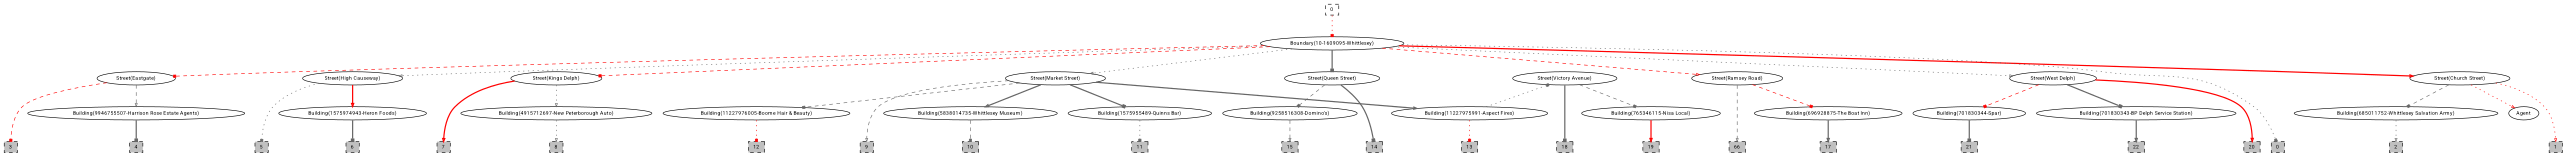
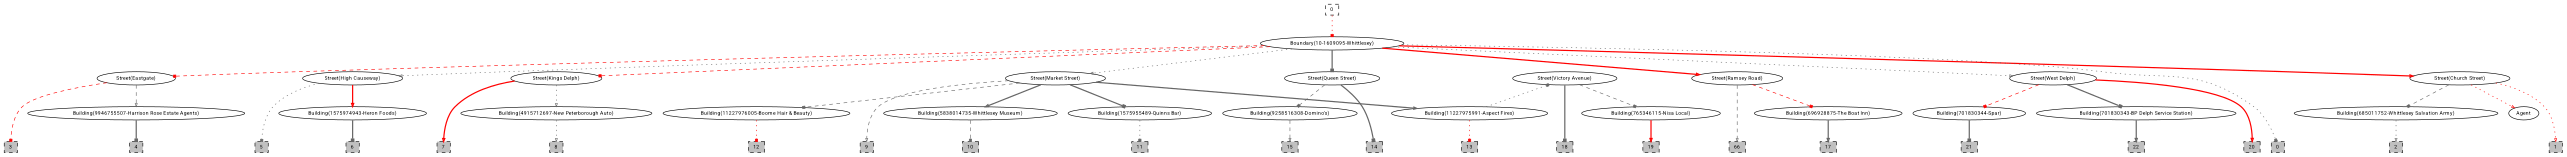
  digraph {
    fontname=Roboto
    newrank=true
    node [fontname=Roboto fontsize=9.0 shape=box]
    edge [arrowhead=box arrowsize=0.5 color=gray40 fontname=Roboto style=bold]
    n1 [height=.18 label=0 style=dashed width=.28]
    n2 [fixedsize=true height=.30 label="Boundary(10-1609095-Whittlesey)" shape=ellipse width=3.300000]
    n3 [fixedsize=true height=.30 label="Street(Church Street)" shape=ellipse width=2.300000]
    n4 [fixedsize=true height=.30 label="Street(Eastgate)" shape=ellipse width=1.800000]
    n5 [fixedsize=true height=.30 label="Street(High Causeway)" shape=ellipse width=2.300000]
    n6 [fixedsize=true height=.30 label="Street(Kings Delph)" shape=ellipse width=2.100000]
    n7 [fixedsize=true height=.30 label="Street(Market Street)" shape=ellipse width=2.300000]
    n8 [fixedsize=true height=.30 label="Street(Queen Street)" shape=ellipse width=2.200000]
    n9 [fixedsize=true height=.30 label="Street(Ramsey Road)" shape=ellipse width=2.100000]
    n10 [fixedsize=true height=.30 label="Street(Victory Avenue)" shape=ellipse width=2.400000]
    n11 [fixedsize=true height=.30 label="Street(West Delph)" shape=ellipse width=2.000000]
    n12 [fixedsize=true height=.30 label="Building(685011752-Whittlesey Salvation Army)" shape=ellipse width=4.700000]
    n13 [fixedsize=true height=.30 label="Building(9946755507-Harrison Rose Estate Agents)" shape=ellipse width=5.000000]
    n14 [fixedsize=true height=.30 label="Building(1575974943-Heron Foods)" shape=ellipse width=3.400000]
    n15 [fixedsize=true height=.30 label="Building(4915712697-New Peterborough Auto)" shape=ellipse width=4.400000]
    n16 [fixedsize=true height=.30 label="Building(5838014735-Whittlesey Museum)" shape=ellipse width=4.000000]
    n17 [fixedsize=true height=.30 label="Building(1575955489-Quinns Bar)" shape=ellipse width=3.300000]
    n18 [fixedsize=true height=.30 label="Building(11227976005-Boome Hair & Beauty)" shape=ellipse width=4.300000]
    n19 [fixedsize=true height=.30 label="Building(11227975991-Aspect Fires)" shape=ellipse width=3.600000]
    n20 [fixedsize=true height=.30 label="Building(9258516308-Domino's)" shape=ellipse width=3.100000]
    n21 [fixedsize=true height=.30 label="Building(696928875-The Boat Inn)" shape=ellipse width=3.400000]
    n22 [fixedsize=true height=.30 label="Building(765346115-Nisa Local)" shape=ellipse width=3.200000]
    n23 [fixedsize=true height=.30 label="Building(701830344-Spar)" shape=ellipse width=2.600000]
    n24 [fixedsize=true height=.30 label="Building(701830343-BP Delph Service Station)" shape=ellipse width=4.600000]
    n25 [fixedsize=true height=.30 label=Agent shape=ellipse width=0.700000]
    n26 [fillcolor=gray height=.18 label=0 style="filled,dashed" width=.28]
    n27 [fillcolor=gray height=.18 label=1 style="filled,dashed" width=.28]
    n28 [fillcolor=gray height=.18 label=2 style="filled,dashed" width=.28]
    n29 [fillcolor=gray height=.18 label=3 style="filled,dashed" width=.28]
    n30 [fillcolor=gray height=.18 label=4 style="filled,dashed" width=.28]
    n31 [fillcolor=gray height=.18 label=5 style="filled,dashed" width=.28]
    n32 [fillcolor=gray height=.18 label=6 style="filled,dashed" width=.28]
    n33 [fillcolor=gray height=.18 label=7 style="filled,dashed" width=.28]
    n34 [fillcolor=gray height=.18 label=8 style="filled,dashed" width=.28]
    n35 [fillcolor=gray height=.18 label=9 style="filled,dashed" width=.28]
    n36 [fillcolor=gray height=.18 label=10 style="filled,dashed" width=.28]
    n37 [fillcolor=gray height=.18 label=11 style="filled,dashed" width=.28]
    n38 [fillcolor=gray height=.18 label=12 style="filled,dashed" width=.28]
    n39 [fillcolor=gray height=.18 label=13 style="filled,dashed" width=.28]
    n40 [fillcolor=gray height=.18 label=14 style="filled,dashed" width=.28]
    n41 [fillcolor=gray height=.18 label=15 style="filled,dashed" width=.28]
    n42 [fillcolor=gray height=.18 label=66 style="filled,dashed" width=.28]
    n43 [fillcolor=gray height=.18 label=17 style="filled,dashed" width=.28]
    n44 [fillcolor=gray height=.18 label=18 style="filled,dashed" width=.28]
    n45 [fillcolor=gray height=.18 label=19 style="filled,dashed" width=.28]
    n46 [fillcolor=gray height=.18 label=20 style="filled,dashed" width=.28]
    n47 [fillcolor=gray height=.18 label=21 style="filled,dashed" width=.28]
    n48 [fillcolor=gray height=.18 label=22 style="filled,dashed" width=.28]
    subgraph sub_1 {
      rank=source
      n1
    }
    subgraph sub_2 {
      rank=same
      n2
    }
    subgraph sub_3 {
      rank=same
      n3
      n4
      n5
      n6
      n7
      n8
      n9
      n10
      n11
    }
    subgraph sub_4 {
      rank=same
      n12
      n13
      n14
      n15
      n16
      n17
      n18
      n19
      n20
      n21
      n22
      n23
      n24
      n25
    }
    subgraph sub_5 {
      rank=sink
      n26
      n27
      n28
      n29
      n30
      n31
      n32
      n33
      n34
      n35
      n36
      n37
      n38
      n39
      n40
      n41
      n42
      n43
      n44
      n45
      n46
      n47
      n48
    }
    n1 -> n2 [color=red style=dotted]
    n2 -> n3 [arrowhead=onormal color=red]
    n2 -> n4 [color=red style=dashed]
    n2 -> n5 [arrowhead=onormal style=dotted]
    n2 -> n6 [color=red style=dashed]
    n2 -> n7 [arrowhead=onormal style=dotted]
    n2 -> n8
-   n2 -> n9 [arrowhead=onormal color=red style=dashed]
+   n2 -> n9 [arrowhead=onormal color=red]
    n2 -> n11 [arrowhead=onormal style=dotted]
    n2 -> n26 [style=dotted]
    n3 -> n12 [style=dashed]
    n3 -> n25 [arrowhead=onormal color=red style=dotted]
    n3 -> n27 [arrowhead=onormal color=red style=dotted]
    n4 -> n13 [arrowhead=onormal style=dashed]
    n4 -> n29 [color=red style=dashed]
    n5 -> n14 [arrowhead=onormal color=red]
    n5 -> n31 [style=dotted]
    n6 -> n15 [arrowhead=onormal style=dotted]
    n6 -> n33 [arrowhead=onormal color=red]
    n7 -> n16 [arrowhead=onormal]
    n7 -> n17
    n7 -> n18 [style=dashed]
    n7 -> n19 [arrowhead=onormal]
    n7 -> n35 [arrowhead=onormal style=dashed]
    n8 -> n20 [style=dashed]
    n8 -> n40
    n9 -> n21 [color=red style=dashed]
    n9 -> n42 [arrowhead=onormal style=dashed]
    n10 -> n22 [style=dashed]
    n10 -> n44
    n11 -> n23 [color=red style=dashed]
    n11 -> n24
    n11 -> n46 [arrowhead=onormal color=red]
    n12 -> n28 [arrowhead=onormal style=dotted]
    n13 -> n30
    n14 -> n32
    n15 -> n34 [arrowhead=onormal style=dotted]
    n16 -> n36 [style=dashed]
    n17 -> n37 [style=dotted]
    n18 -> n38 [color=red style=dotted]
    n19 -> n10 [style=dotted]
    n19 -> n39 [color=red style=dotted]
    n20 -> n41 [arrowhead=onormal style=dashed]
    n21 -> n43 [arrowhead=onormal]
    n22 -> n45 [arrowhead=onormal color=red]
    n23 -> n47
    n24 -> n48 [arrowhead=onormal]
  }
